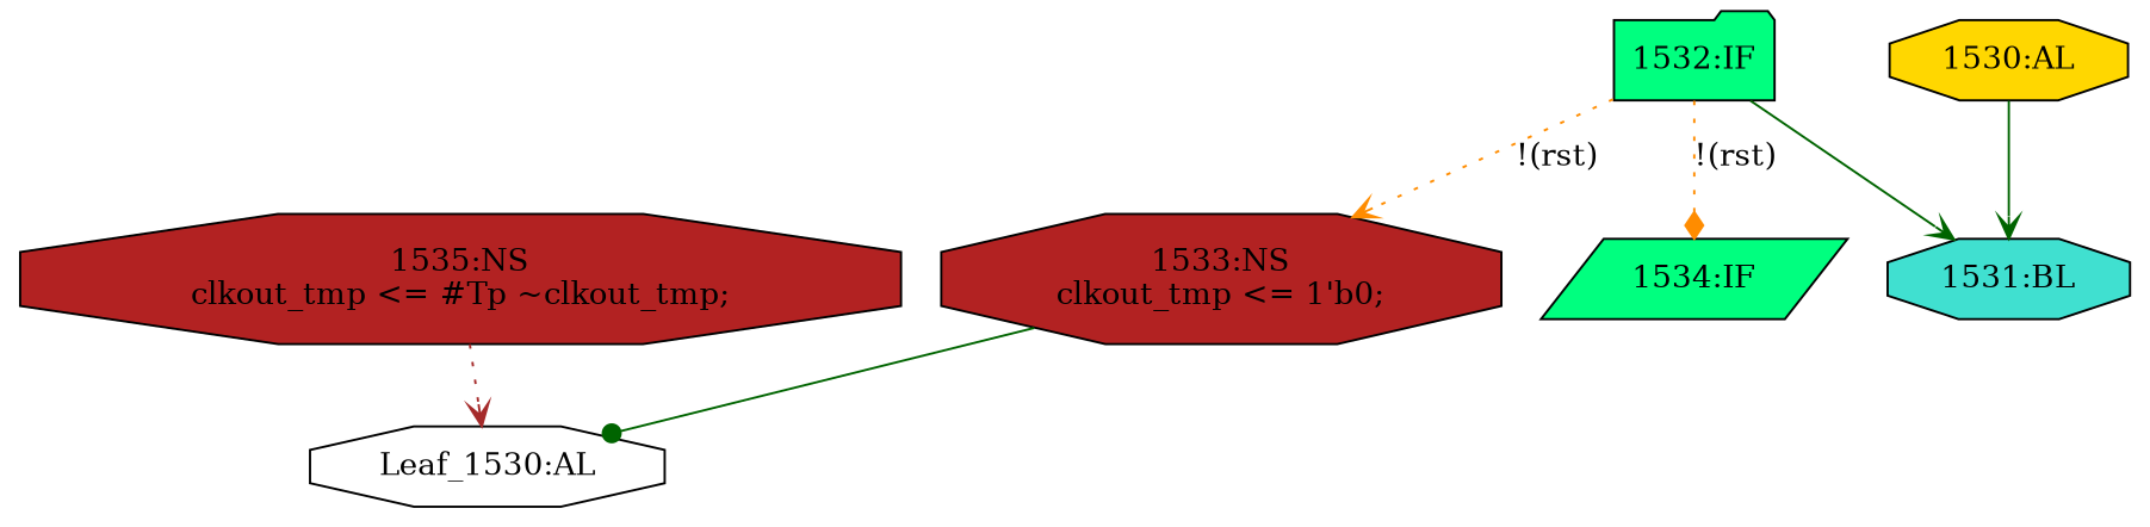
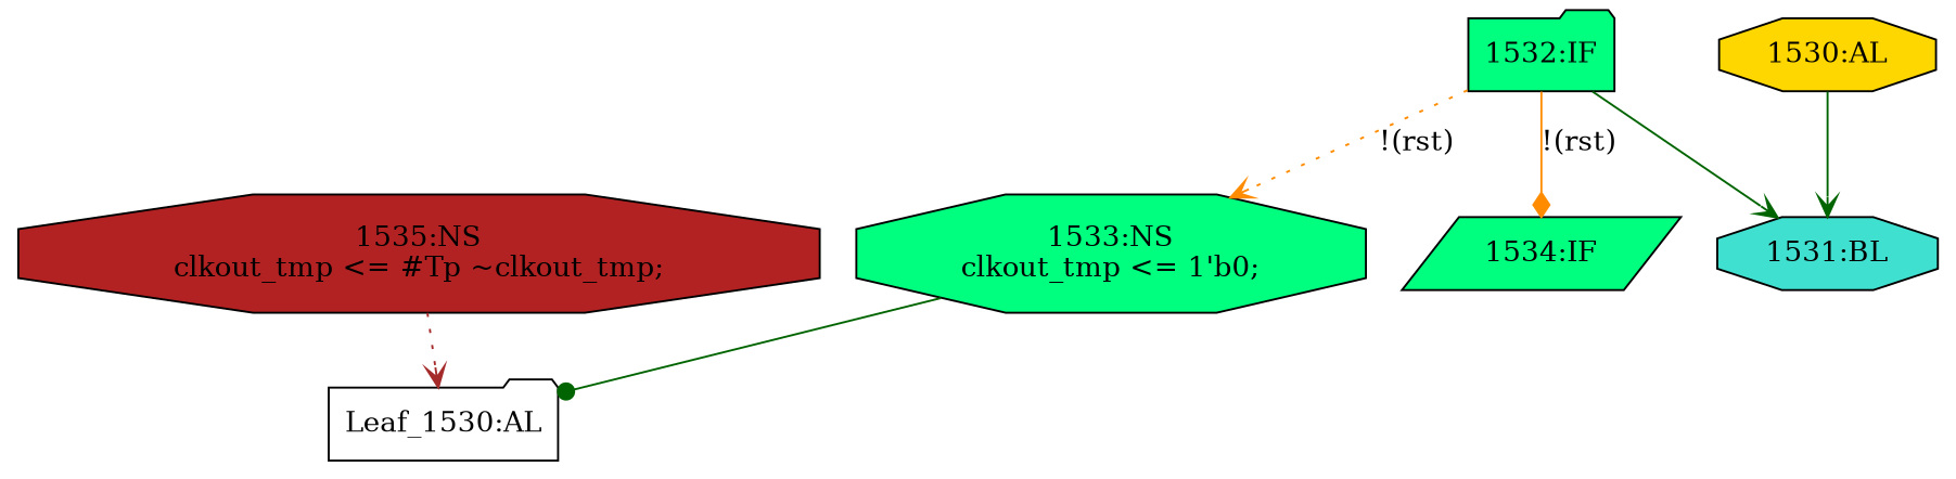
  strict digraph {
    node [fillcolor=firebrick shape=octagon statements="[]" style=filled typ=NonblockingSubstitution]
    edge [arrowhead=vee color=darkgreen cond="[]" lineno=None style=solid]
-   n1 [ast="<pyverilog.vparser.ast.NonblockingSubstitution object at 0x7fd7733cc910>" label="1533:NS\nclkout_tmp <= 1'b0;" statements="[<pyverilog.vparser.ast.NonblockingSubstitution object at 0x7fd7733cc910>]"]
-   n2 [def_var="['clkout_tmp']" label="Leaf_1530:AL" fillcolor="" statements="" style="" typ=""]
+   n1 [ast="<pyverilog.vparser.ast.NonblockingSubstitution object at 0x7fd7733cc910>" fillcolor=springgreen label="1533:NS\nclkout_tmp <= 1'b0;" statements="[<pyverilog.vparser.ast.NonblockingSubstitution object at 0x7fd7733cc910>]"]
+   n2 [def_var="['clkout_tmp']" label="Leaf_1530:AL" shape=folder fillcolor="" statements="" style="" typ=""]
    n3 [ast="<pyverilog.vparser.ast.NonblockingSubstitution object at 0x7fd77328a090>" label="1535:NS\nclkout_tmp <= #Tp ~clkout_tmp;" statements="[<pyverilog.vparser.ast.NonblockingSubstitution object at 0x7fd77328a090>]"]
    n4 [ast="<pyverilog.vparser.ast.IfStatement object at 0x7fd77328a4d0>" fillcolor=springgreen label="1534:IF" shape=parallelogram typ=IfStatement]
    n5 [ast="<pyverilog.vparser.ast.Always object at 0x7fd77328a2d0>" clk_sens=True fillcolor=gold label="1530:AL" sens="['clk', 'rst']" typ=Always use_var="['rst', 'clkout_tmp', 'clkout_cnt', 'clkout_div']"]
    n6 [ast="<pyverilog.vparser.ast.Block object at 0x7fd77328a450>" fillcolor=turquoise label="1531:BL" typ=Block]
    n7 [ast="<pyverilog.vparser.ast.IfStatement object at 0x7fd77328a490>" fillcolor=springgreen label="1532:IF" shape=folder typ=IfStatement]
    n1 -> n2 [arrowhead=dot]
    n3 -> n2 [color=brown style=dotted]
    n5 -> n6
    n7 -> n1 [color=darkorange cond="['rst']" label="!(rst)" lineno=1532 style=dotted]
-   n7 -> n4 [arrowhead=diamond color=darkorange cond="['rst']" label="!(rst)" lineno=1532 style=dotted]
+   n7 -> n4 [arrowhead=diamond color=darkorange cond="['rst']" label="!(rst)" lineno=1532]
    n7 -> n6
  }
